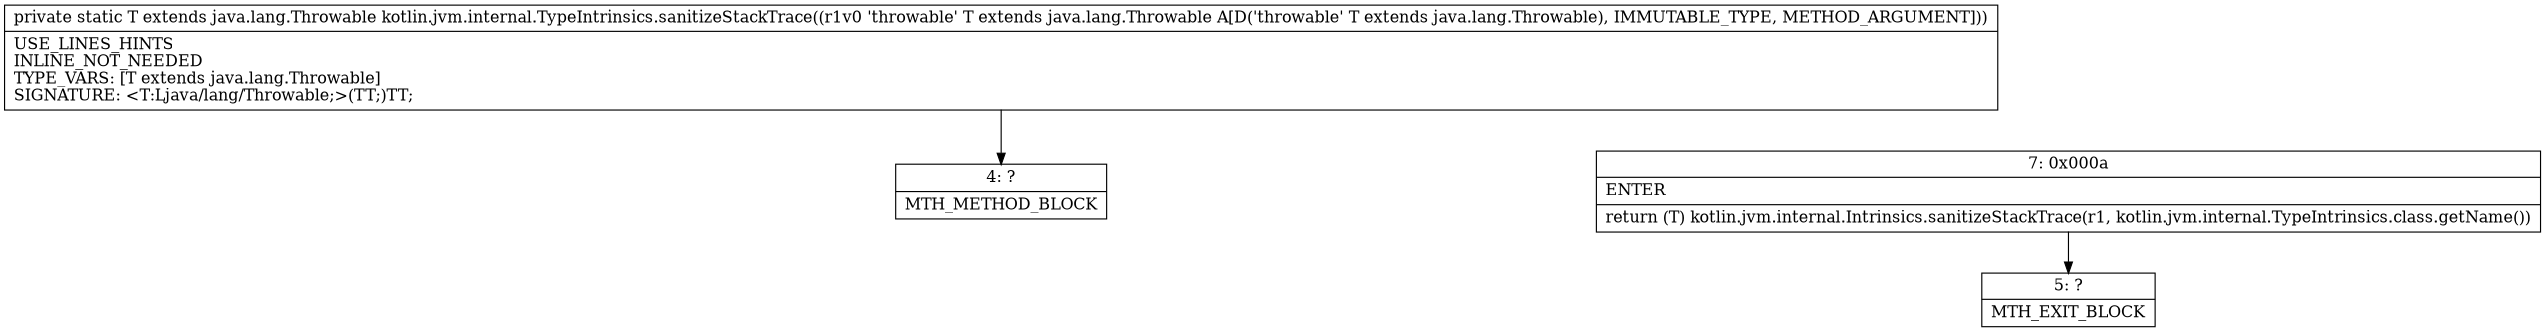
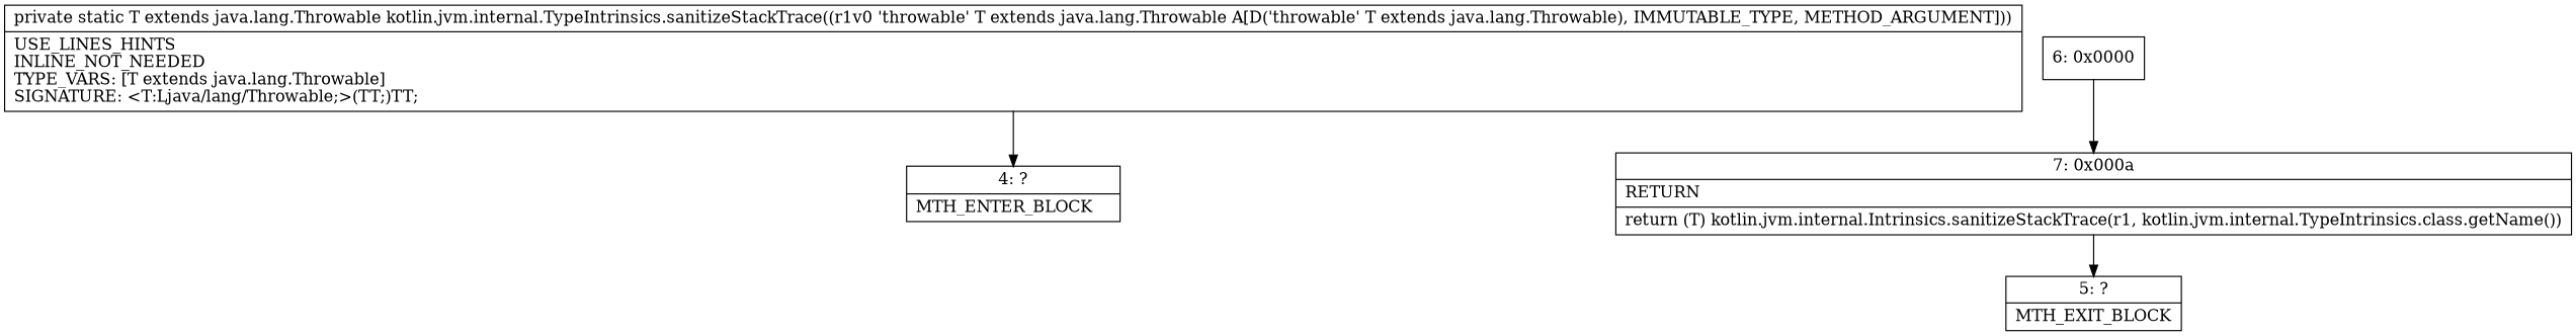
  digraph {
    node [shape=record]
-   n1 [label="{4\:\ ?|MTH_METHOD_BLOCK\l}"]
-   n3 [label="{7\:\ 0x000a|ENTER\l|return (T) kotlin.jvm.internal.Intrinsics.sanitizeStackTrace(r1, kotlin.jvm.internal.TypeIntrinsics.class.getName())\l}"]
+   n1 [label="{4\:\ ?|MTH_ENTER_BLOCK\l}"]
+   n2 [label="{6\:\ 0x0000}"]
+   n3 [label="{7\:\ 0x000a|RETURN\l|return (T) kotlin.jvm.internal.Intrinsics.sanitizeStackTrace(r1, kotlin.jvm.internal.TypeIntrinsics.class.getName())\l}"]
    n4 [label="{5\:\ ?|MTH_EXIT_BLOCK\l}"]
    n5 [label="{private static T extends java.lang.Throwable kotlin.jvm.internal.TypeIntrinsics.sanitizeStackTrace((r1v0 'throwable' T extends java.lang.Throwable A[D('throwable' T extends java.lang.Throwable), IMMUTABLE_TYPE, METHOD_ARGUMENT]))  | USE_LINES_HINTS\lINLINE_NOT_NEEDED\lTYPE_VARS: [T extends java.lang.Throwable]\lSIGNATURE: \<T:Ljava\/lang\/Throwable;\>(TT;)TT;\l}"]
+   n2 -> n3
    n3 -> n4
    n5 -> n1
  }
